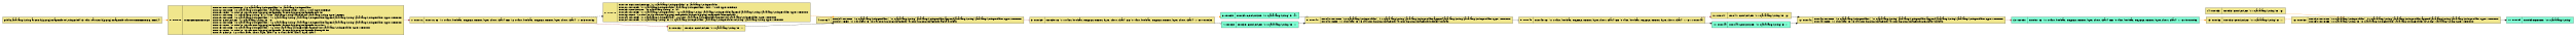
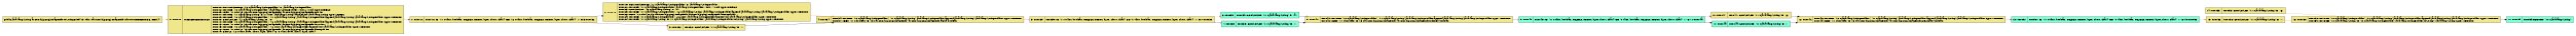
  digraph {
    rankdir=LR
    node [fillcolor=khaki shape=record style=filled]
    edge [arrowhead=diamond color=black]
    n1 [label="{0\:\ 0x0000|MTH_ENTER_BLOCK\l|0x0000: NEW_INSTANCE  (r0 I:java.lang.StringBuilder) =  java.lang.StringBuilder \l0x0002: INVOKE  (r0 I:java.lang.StringBuilder) java.lang.StringBuilder.\<init\>():void type: DIRECT \l0x0005: IGET  (r1 I:int) = (r3 I:ar.com.hjg.pngj.ImageInfo) ar.com.hjg.pngj.ImageInfo.cols int \l0x0007: INVOKE  (r1 I:java.lang.String) = (r1 I:int) java.lang.String.valueOf(int):java.lang.String type: STATIC \l0x000b: INVOKE  (r0 I:java.lang.StringBuilder), (r1 I:java.lang.String) java.lang.StringBuilder.append(java.lang.String):java.lang.StringBuilder type: VIRTUAL \l0x000e: CONST_STR  (r1 I:java.lang.String) =  \"x\" \l0x0010: INVOKE  (r0 I:java.lang.StringBuilder), (r1 I:java.lang.String) java.lang.StringBuilder.append(java.lang.String):java.lang.StringBuilder type: VIRTUAL \l0x0013: IGET  (r1 I:int) = (r3 I:ar.com.hjg.pngj.ImageInfo) ar.com.hjg.pngj.ImageInfo.rows int \l0x0015: INVOKE  (r0 I:java.lang.StringBuilder), (r1 I:int) java.lang.StringBuilder.append(int):java.lang.StringBuilder type: VIRTUAL \l0x0018: IGET  (r1 I:int) = (r3 I:ar.com.hjg.pngj.ImageInfo) ar.com.hjg.pngj.ImageInfo.bitDepth int \l0x001a: CONST  (r2 I:?[int, float, short, byte, char]) = (8 ?[int, float, short, byte, char]) \l}"]
    n2 [label="{1\:\ 0x001c|0x001c: IF  (r1 I:?[int, boolean, OBJECT, ARRAY, byte, short, char]) == (r2 I:?[int, boolean, OBJECT, ARRAY, byte, short, char])  \-\> B:3:0x0032 \l}"]
    n3 [label="{2\:\ 0x001e|0x001e: NEW_INSTANCE  (r1 I:java.lang.StringBuilder) =  java.lang.StringBuilder \l0x0020: INVOKE  (r1 I:java.lang.StringBuilder) java.lang.StringBuilder.\<init\>():void type: DIRECT \l0x0023: CONST_STR  (r2 I:java.lang.String) =  \"d\" \l0x0025: INVOKE  (r1 I:java.lang.StringBuilder), (r2 I:java.lang.String) java.lang.StringBuilder.append(java.lang.String):java.lang.StringBuilder type: VIRTUAL \l0x0028: IGET  (r2 I:int) = (r3 I:ar.com.hjg.pngj.ImageInfo) ar.com.hjg.pngj.ImageInfo.bitDepth int \l0x002a: INVOKE  (r1 I:java.lang.StringBuilder), (r2 I:int) java.lang.StringBuilder.append(int):java.lang.StringBuilder type: VIRTUAL \l0x002d: INVOKE  (r1 I:java.lang.String) = (r1 I:java.lang.StringBuilder) java.lang.StringBuilder.toString():java.lang.String type: VIRTUAL \l}"]
    n4 [label="{3\:\ 0x0032|0x0032: CONST_STR  (r1 I:java.lang.String) =  \"\" \l}"]
    n5 [label="{4\:\ 0x0034|0x0034: INVOKE  (r0 I:java.lang.StringBuilder), (r1 I:java.lang.String) java.lang.StringBuilder.append(java.lang.String):java.lang.StringBuilder type: VIRTUAL \l0x0037: IGET  (r1 I:boolean) = (r3 I:ar.com.hjg.pngj.ImageInfo) ar.com.hjg.pngj.ImageInfo.alpha boolean \l}"]
    n6 [label="{5\:\ 0x0039|0x0039: IF  (r1 I:?[int, boolean, OBJECT, ARRAY, byte, short, char]) == (0 ?[int, boolean, OBJECT, ARRAY, byte, short, char])  \-\> B:7:0x003e \l}"]
    n7 [fillcolor=aquamarine label="{6\:\ 0x003b|0x003b: CONST_STR  (r1 I:java.lang.String) =  \"a\" \l}"]
    n8 [fillcolor=aquamarine label="{7\:\ 0x003e|0x003e: CONST_STR  (r1 I:java.lang.String) =  \"\" \l}"]
    n9 [label="{8\:\ 0x0040|0x0040: INVOKE  (r0 I:java.lang.StringBuilder), (r1 I:java.lang.String) java.lang.StringBuilder.append(java.lang.String):java.lang.StringBuilder type: VIRTUAL \l0x0043: IGET  (r1 I:boolean) = (r3 I:ar.com.hjg.pngj.ImageInfo) ar.com.hjg.pngj.ImageInfo.indexed boolean \l}"]
-   n10 [label="{9\:\ 0x0045|0x0045: IF  (r1 I:?[int, boolean, OBJECT, ARRAY, byte, short, char]) == (0 ?[int, boolean, OBJECT, ARRAY, byte, short, char])  \-\> B:11:0x004a \l}"]
+   n10 [fillcolor=aquamarine label="{9\:\ 0x0045|0x0045: IF  (r1 I:?[int, boolean, OBJECT, ARRAY, byte, short, char]) == (0 ?[int, boolean, OBJECT, ARRAY, byte, short, char])  \-\> B:11:0x004a \l}"]
    n11 [label="{10\:\ 0x0047|0x0047: CONST_STR  (r1 I:java.lang.String) =  \"p\" \l}"]
    n12 [fillcolor=aquamarine label="{11\:\ 0x004a|0x004a: CONST_STR  (r1 I:java.lang.String) =  \"\" \l}"]
    n13 [label="{12\:\ 0x004c|0x004c: INVOKE  (r0 I:java.lang.StringBuilder), (r1 I:java.lang.String) java.lang.StringBuilder.append(java.lang.String):java.lang.StringBuilder type: VIRTUAL \l0x004f: IGET  (r1 I:boolean) = (r3 I:ar.com.hjg.pngj.ImageInfo) ar.com.hjg.pngj.ImageInfo.greyscale boolean \l}"]
    n14 [fillcolor=aquamarine label="{13\:\ 0x0051|0x0051: IF  (r1 I:?[int, boolean, OBJECT, ARRAY, byte, short, char]) == (0 ?[int, boolean, OBJECT, ARRAY, byte, short, char])  \-\> B:15:0x0056 \l}"]
    n15 [label="{15\:\ 0x0056|0x0056: CONST_STR  (r1 I:java.lang.String) =  \"\" \l}"]
    n16 [label="{14\:\ 0x0053|0x0053: CONST_STR  (r1 I:java.lang.String) =  \"g\" \l}"]
    n17 [label="{16\:\ 0x0058|0x0058: INVOKE  (r0 I:java.lang.StringBuilder), (r1 I:java.lang.String) java.lang.StringBuilder.append(java.lang.String):java.lang.StringBuilder type: VIRTUAL \l0x005b: INVOKE  (r0 I:java.lang.String) = (r0 I:java.lang.StringBuilder) java.lang.StringBuilder.toString():java.lang.String type: VIRTUAL \l}"]
    n18 [fillcolor=aquamarine label="{17\:\ 0x005f|0x005f: RETURN  (r0 I:java.lang.String) \l}"]
    n19 [label="{public java.lang.String ar.com.hjg.pngj.ImageInfo.toStringBrief((r3 'this' I:ar.com.hjg.pngj.ImageInfo A[IMMUTABLE_TYPE, THIS])) }"]
    n1 -> n2 [color=brown]
    n2 -> n3 [arrowhead=dot style=dashed]
    n2 -> n4 [arrowhead=dot color=brown]
    n3 -> n5 [arrowhead=dot color=darkorange]
    n4 -> n5
    n5 -> n6 [arrowhead=odot color=brown]
    n6 -> n7 [arrowhead=dot color=darkorange style=dashed]
    n6 -> n8 [arrowhead=odot]
    n7 -> n9 [arrowhead=odot]
    n8 -> n9
    n9 -> n10 [arrowhead=odot]
    n10 -> n11 [arrowhead=dot color=brown style=dashed]
    n10 -> n12
    n11 -> n13
    n12 -> n13 [arrowhead=dot]
    n13 -> n14 [arrowhead=dot color=brown]
    n14 -> n15 [color=darkorange]
-   n17 -> n15 [arrowhead=odot color=darkorange]
+   n15 -> n17 [arrowhead=odot color=darkorange]
    n16 -> n17 [arrowhead=odot color=darkorange]
    n17 -> n18
    n19 -> n1 [color=darkorange]
  }
